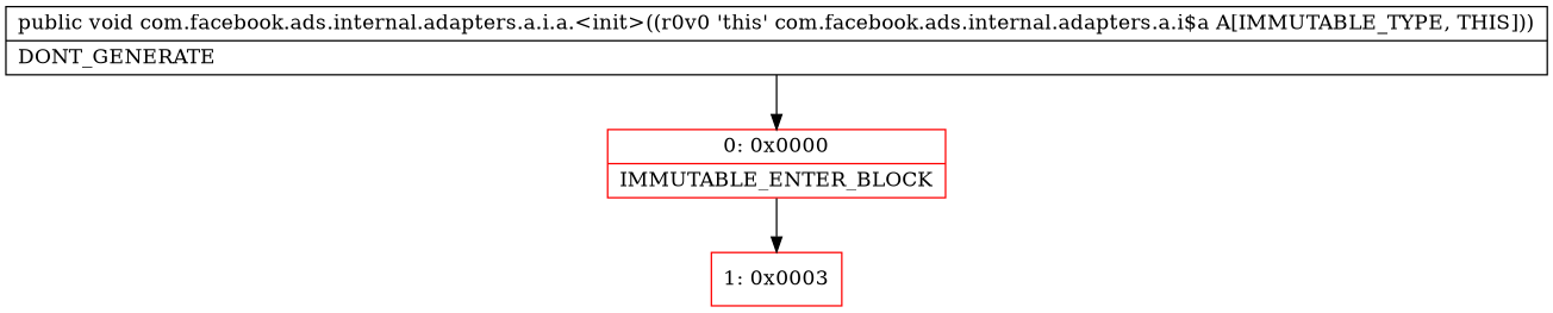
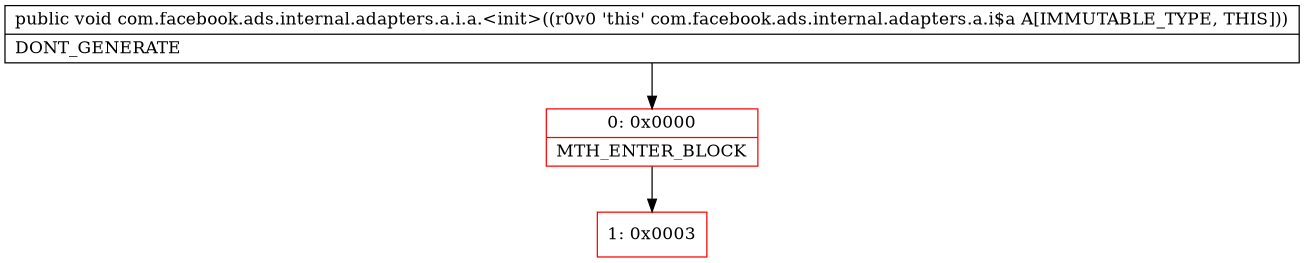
  digraph {
    node [color=red shape=record]
-   n1 [label="{0\:\ 0x0000|IMMUTABLE_ENTER_BLOCK\l}"]
+   n1 [label="{0\:\ 0x0000|MTH_ENTER_BLOCK\l}"]
    n2 [label="{1\:\ 0x0003}"]
    n3 [label="{public void com.facebook.ads.internal.adapters.a.i.a.\<init\>((r0v0 'this' com.facebook.ads.internal.adapters.a.i$a A[IMMUTABLE_TYPE, THIS]))  | DONT_GENERATE\l}" color=""]
    subgraph cluster_1 {
      label="R(0)"
    }
    n1 -> n2
    n3 -> n1
  }
